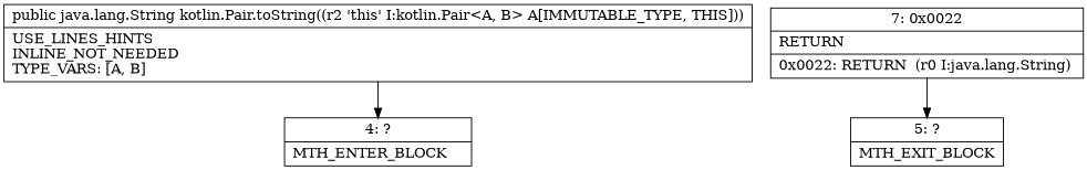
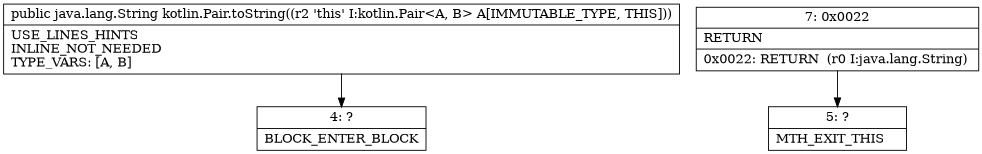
  digraph {
    node [shape=record]
-   n1 [label="{4\:\ ?|MTH_ENTER_BLOCK\l}"]
+   n1 [label="{4\:\ ?|BLOCK_ENTER_BLOCK\l}"]
    n2 [label="{7\:\ 0x0022|RETURN\l|0x0022: RETURN  (r0 I:java.lang.String) \l}"]
-   n3 [label="{5\:\ ?|MTH_EXIT_BLOCK\l}"]
+   n3 [label="{5\:\ ?|MTH_EXIT_THIS\l}"]
    n4 [label="{public java.lang.String kotlin.Pair.toString((r2 'this' I:kotlin.Pair\<A, B\> A[IMMUTABLE_TYPE, THIS]))  | USE_LINES_HINTS\lINLINE_NOT_NEEDED\lTYPE_VARS: [A, B]\l}"]
    n2 -> n3
    n4 -> n1
  }
